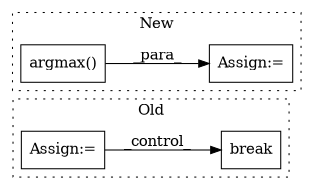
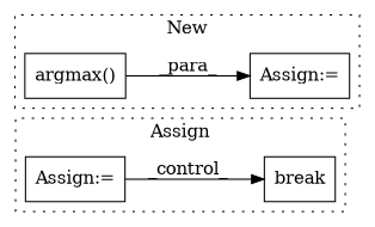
  digraph {
    rankdir=LR
    node [a=68 l=3 shape=box]
    n1 [a=94 l=5 label=break s=1046]
    n2 [label="Assign:=" s=945]
    n3 [a=75 l=91 label="argmax()" s=1928]
    n4 [label="Assign:=" s=2771]
    subgraph cluster_1 {
-     label=Old
+     label=Assign
      style=dotted
      n1
      n2
    }
    subgraph cluster_2 {
      label=New
      style=dotted
      n3
      n4
    }
    n2 -> n1 [label=_control_]
    n3 -> n4 [label=_para_]
  }
